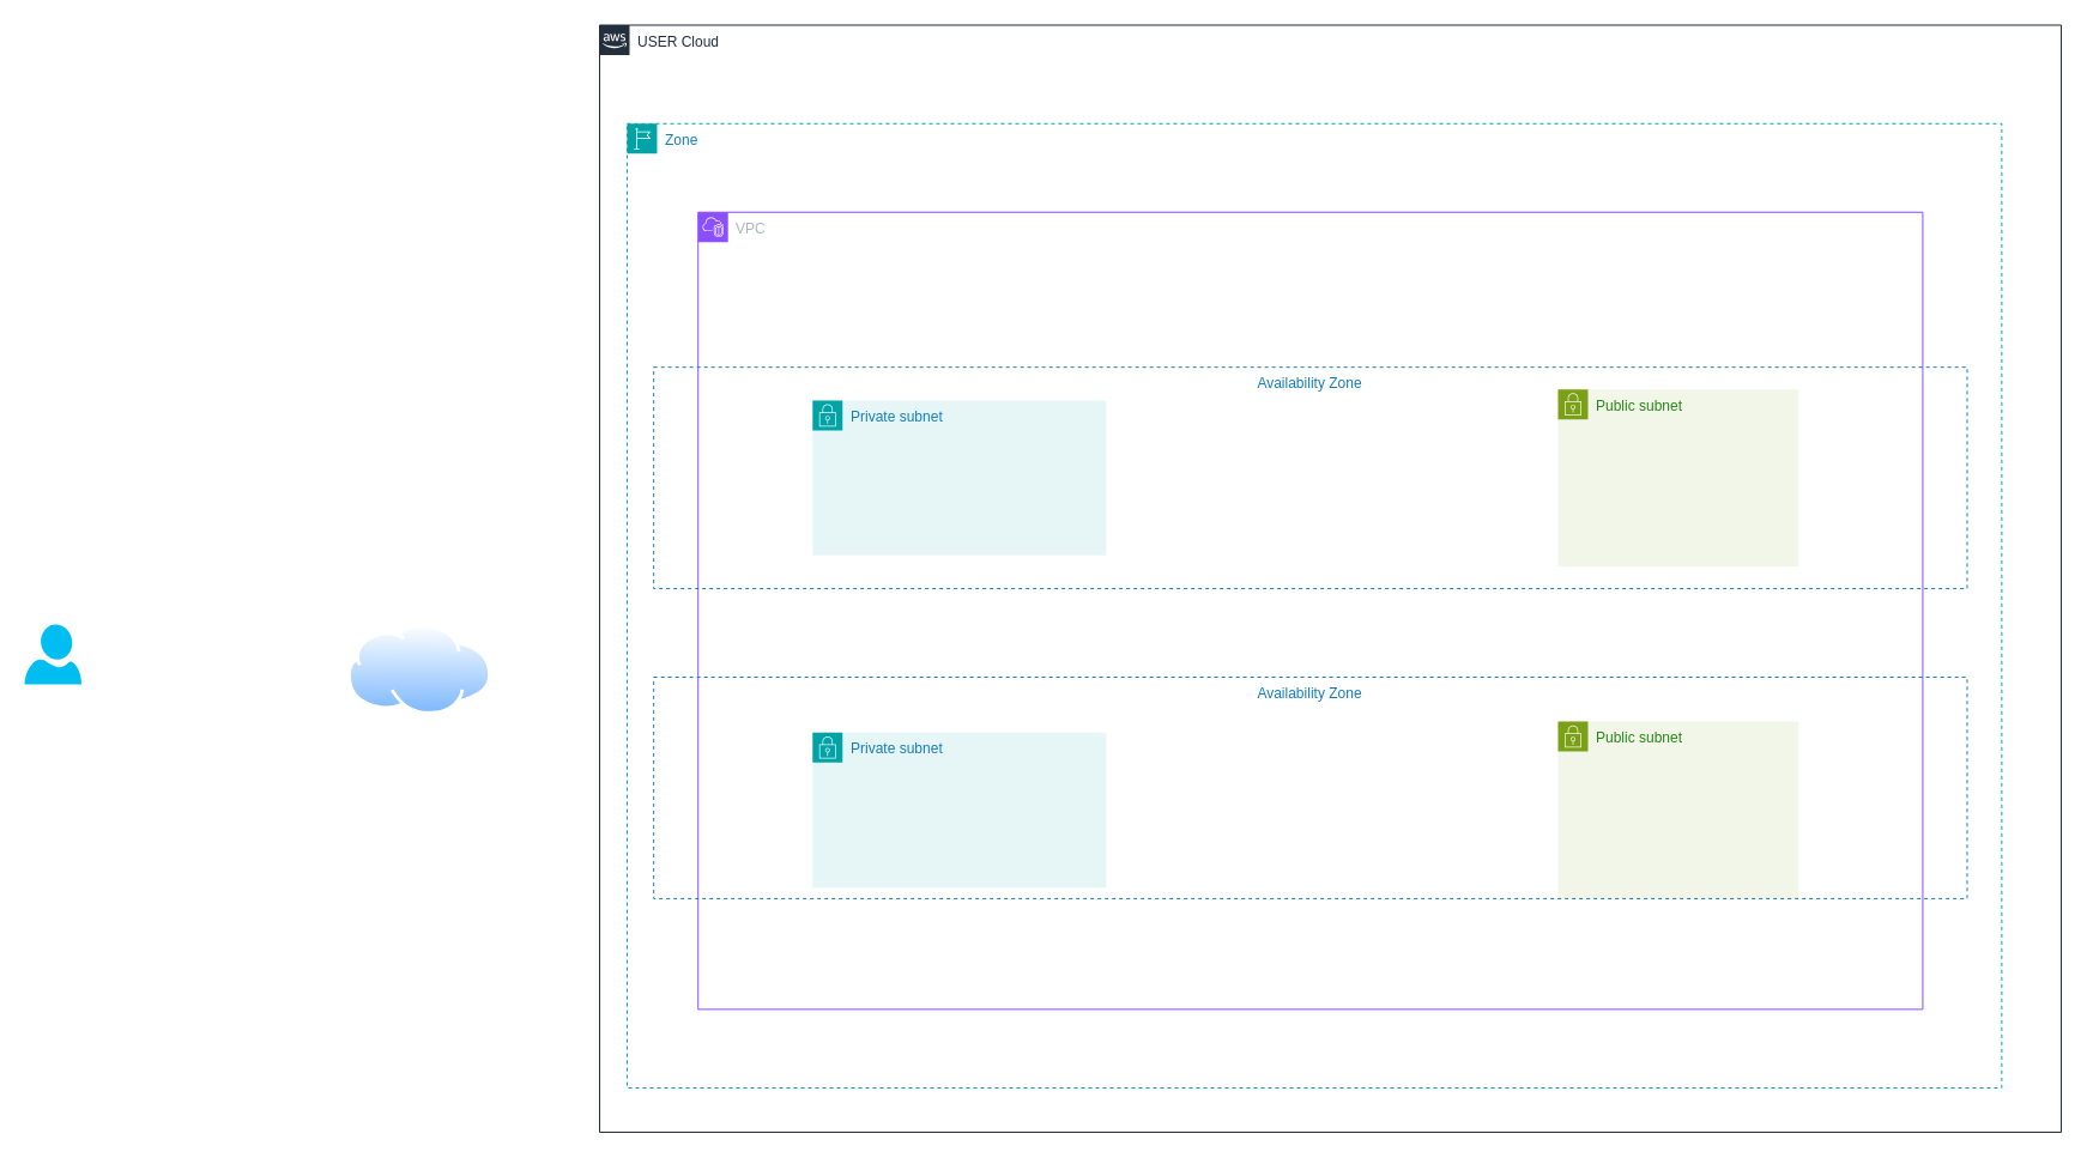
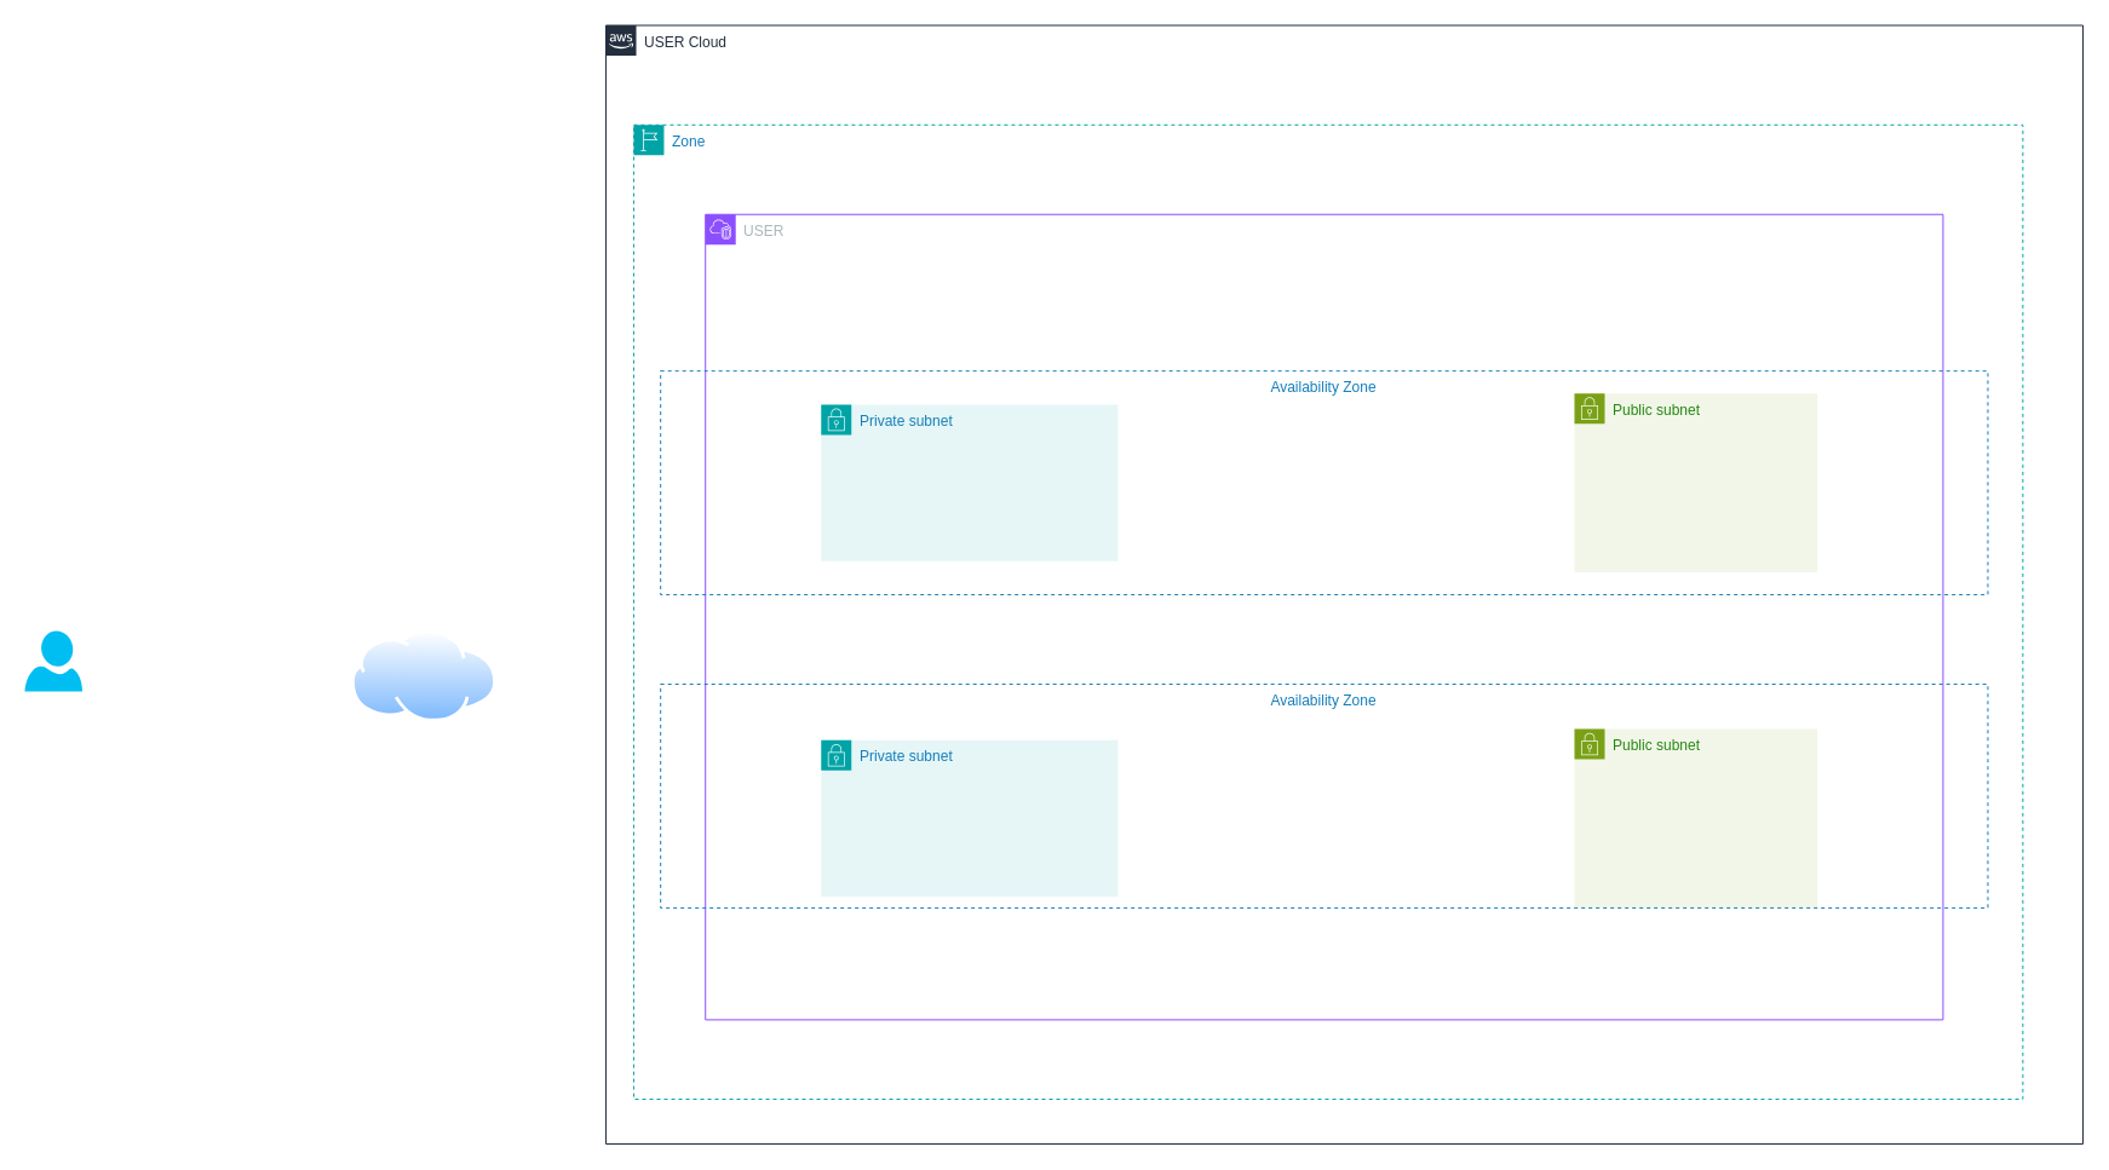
  <mxCell id="0" />
  <mxCell id="1" parent="0" />
  <mxCell id="2" value="" style="group" vertex="1" connectable="0" parent="1"><mxGeometry x="500" y="20.5" width="1220" height="924.5" as="geometry" /></mxCell>
  <mxCell id="3" value="USER Cloud" style="points=[[0,0],[0.25,0],[0.5,0],[0.75,0],[1,0],[1,0.25],[1,0.5],[1,0.75],[1,1],[0.75,1],[0.5,1],[0.25,1],[0,1],[0,0.75],[0,0.5],[0,0.25]];outlineConnect=0;gradientColor=none;html=1;whiteSpace=wrap;fontSize=12;fontStyle=0;container=0;pointerEvents=0;collapsible=0;recursiveResize=0;shape=mxgraph.aws4.group;grIcon=mxgraph.aws4.group_aws_cloud_alt;strokeColor=#232F3E;fillColor=none;verticalAlign=top;align=left;spacingLeft=30;fontColor=#232F3E;dashed=0;direction=east;movable=1;resizable=1;rotatable=1;deletable=1;editable=1;locked=0;connectable=1;" vertex="1" parent="2"><mxGeometry width="1220" height="924.5" as="geometry" /></mxCell>
  <mxCell id="4" value="Zone" style="points=[[0,0],[0.25,0],[0.5,0],[0.75,0],[1,0],[1,0.25],[1,0.5],[1,0.75],[1,1],[0.75,1],[0.5,1],[0.25,1],[0,1],[0,0.75],[0,0.5],[0,0.25]];outlineConnect=0;gradientColor=none;html=1;whiteSpace=wrap;fontSize=12;fontStyle=0;container=0;pointerEvents=0;collapsible=0;recursiveResize=0;shape=mxgraph.aws4.group;grIcon=mxgraph.aws4.group_region;strokeColor=#00A4A6;fillColor=none;verticalAlign=top;align=left;spacingLeft=30;fontColor=#147EBA;dashed=1;movable=1;resizable=1;rotatable=1;deletable=1;editable=1;locked=0;connectable=1;" vertex="1" parent="2"><mxGeometry x="22.963" y="82.28" width="1147.407" height="805.239" as="geometry" /></mxCell>
- <mxCell id="5" value="VPC" style="points=[[0,0],[0.25,0],[0.5,0],[0.75,0],[1,0],[1,0.25],[1,0.5],[1,0.75],[1,1],[0.75,1],[0.5,1],[0.25,1],[0,1],[0,0.75],[0,0.5],[0,0.25]];outlineConnect=0;gradientColor=none;html=1;whiteSpace=wrap;fontSize=12;fontStyle=0;container=0;pointerEvents=0;collapsible=0;recursiveResize=0;shape=mxgraph.aws4.group;grIcon=mxgraph.aws4.group_vpc2;strokeColor=#8C4FFF;fillColor=none;verticalAlign=top;align=left;spacingLeft=30;fontColor=#AAB7B8;dashed=0;movable=1;resizable=1;rotatable=1;deletable=1;editable=1;locked=0;connectable=1;" vertex="1" parent="2"><mxGeometry x="82.222" y="156.24" width="1022.222" height="665.64" as="geometry" /></mxCell>
+ <mxCell id="5" value="USER" style="points=[[0,0],[0.25,0],[0.5,0],[0.75,0],[1,0],[1,0.25],[1,0.5],[1,0.75],[1,1],[0.75,1],[0.5,1],[0.25,1],[0,1],[0,0.75],[0,0.5],[0,0.25]];outlineConnect=0;gradientColor=none;html=1;whiteSpace=wrap;fontSize=12;fontStyle=0;container=0;pointerEvents=0;collapsible=0;recursiveResize=0;shape=mxgraph.aws4.group;grIcon=mxgraph.aws4.group_vpc2;strokeColor=#8C4FFF;fillColor=none;verticalAlign=top;align=left;spacingLeft=30;fontColor=#AAB7B8;dashed=0;movable=1;resizable=1;rotatable=1;deletable=1;editable=1;locked=0;connectable=1;" vertex="1" parent="2"><mxGeometry x="82.222" y="156.24" width="1022.222" height="665.64" as="geometry" /></mxCell>
  <mxCell id="6" value="Private subnet" style="points=[[0,0],[0.25,0],[0.5,0],[0.75,0],[1,0],[1,0.25],[1,0.5],[1,0.75],[1,1],[0.75,1],[0.5,1],[0.25,1],[0,1],[0,0.75],[0,0.5],[0,0.25]];outlineConnect=0;gradientColor=none;html=1;whiteSpace=wrap;fontSize=12;fontStyle=0;container=0;pointerEvents=0;collapsible=0;recursiveResize=0;shape=mxgraph.aws4.group;grIcon=mxgraph.aws4.group_security_group;grStroke=0;strokeColor=#00A4A6;fillColor=#E6F6F7;verticalAlign=top;align=left;spacingLeft=30;fontColor=#147EBA;dashed=0;movable=1;resizable=1;rotatable=1;deletable=1;editable=1;locked=0;connectable=1;" vertex="1" parent="2"><mxGeometry x="177.778" y="313.405" width="245.185" height="129.43" as="geometry" /></mxCell>
  <mxCell id="7" value="Public subnet" style="points=[[0,0],[0.25,0],[0.5,0],[0.75,0],[1,0],[1,0.25],[1,0.5],[1,0.75],[1,1],[0.75,1],[0.5,1],[0.25,1],[0,1],[0,0.75],[0,0.5],[0,0.25]];outlineConnect=0;gradientColor=none;html=1;whiteSpace=wrap;fontSize=12;fontStyle=0;container=0;pointerEvents=0;collapsible=0;recursiveResize=0;shape=mxgraph.aws4.group;grIcon=mxgraph.aws4.group_security_group;grStroke=0;strokeColor=#7AA116;fillColor=#F2F6E8;verticalAlign=top;align=left;spacingLeft=30;fontColor=#248814;dashed=0;movable=1;resizable=1;rotatable=1;deletable=1;editable=1;locked=0;connectable=1;" vertex="1" parent="2"><mxGeometry x="800" y="304.16" width="200.741" height="147.92" as="geometry" /></mxCell>
  <mxCell id="8" value="Private subnet" style="points=[[0,0],[0.25,0],[0.5,0],[0.75,0],[1,0],[1,0.25],[1,0.5],[1,0.75],[1,1],[0.75,1],[0.5,1],[0.25,1],[0,1],[0,0.75],[0,0.5],[0,0.25]];outlineConnect=0;gradientColor=none;html=1;whiteSpace=wrap;fontSize=12;fontStyle=0;container=0;pointerEvents=0;collapsible=0;recursiveResize=0;shape=mxgraph.aws4.group;grIcon=mxgraph.aws4.group_security_group;grStroke=0;strokeColor=#00A4A6;fillColor=#E6F6F7;verticalAlign=top;align=left;spacingLeft=30;fontColor=#147EBA;dashed=0;movable=1;resizable=1;rotatable=1;deletable=1;editable=1;locked=0;connectable=1;" vertex="1" parent="2"><mxGeometry x="177.778" y="590.755" width="245.185" height="129.43" as="geometry" /></mxCell>
  <mxCell id="9" value="Public subnet" style="points=[[0,0],[0.25,0],[0.5,0],[0.75,0],[1,0],[1,0.25],[1,0.5],[1,0.75],[1,1],[0.75,1],[0.5,1],[0.25,1],[0,1],[0,0.75],[0,0.5],[0,0.25]];outlineConnect=0;gradientColor=none;html=1;whiteSpace=wrap;fontSize=12;fontStyle=0;container=0;pointerEvents=0;collapsible=0;recursiveResize=0;shape=mxgraph.aws4.group;grIcon=mxgraph.aws4.group_security_group;grStroke=0;strokeColor=#7AA116;fillColor=#F2F6E8;verticalAlign=top;align=left;spacingLeft=30;fontColor=#248814;dashed=0;movable=1;resizable=1;rotatable=1;deletable=1;editable=1;locked=0;connectable=1;" vertex="1" parent="2"><mxGeometry x="800" y="581.51" width="200.741" height="147.92" as="geometry" /></mxCell>
  <mxCell id="10" value="Availability Zone" style="fillColor=none;strokeColor=#147EBA;dashed=1;verticalAlign=top;fontStyle=0;fontColor=#147EBA;whiteSpace=wrap;html=1;movable=1;resizable=1;rotatable=1;deletable=1;editable=1;locked=0;connectable=1;container=0;" vertex="1" parent="2"><mxGeometry x="45.185" y="285.67" width="1096.296" height="184.9" as="geometry" /></mxCell>
  <mxCell id="11" value="Availability Zone" style="fillColor=none;strokeColor=#147EBA;dashed=1;verticalAlign=top;fontStyle=0;fontColor=#147EBA;whiteSpace=wrap;html=1;movable=1;resizable=1;rotatable=1;deletable=1;editable=1;locked=0;connectable=1;container=0;" vertex="1" parent="2"><mxGeometry x="45.185" y="544.53" width="1096.296" height="184.9" as="geometry" /></mxCell>
  <mxCell id="12" value="" style="image;aspect=fixed;perimeter=ellipsePerimeter;html=1;align=center;shadow=0;dashed=0;spacingTop=3;image=img/lib/active_directory/internet_cloud.svg;" vertex="1" parent="1"><mxGeometry x="290" y="520.9" width="120" height="75.6" as="geometry" /></mxCell>
  <mxCell id="13" value="" style="verticalLabelPosition=bottom;html=1;verticalAlign=top;align=center;strokeColor=none;fillColor=#00BEF2;shape=mxgraph.azure.user;" vertex="1" parent="1"><mxGeometry x="20" y="521" width="47.5" height="50" as="geometry" /></mxCell>
